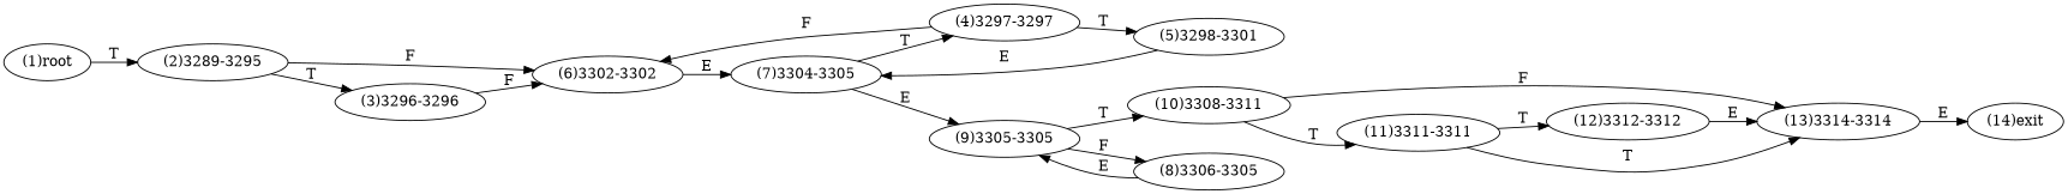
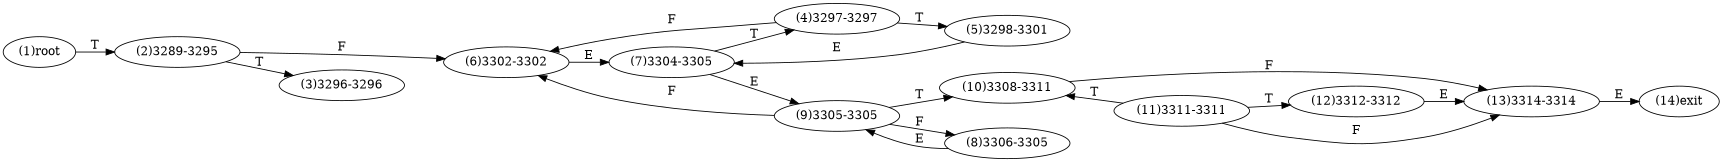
  digraph {
    rankdir=LR
    n1 [label="(1)root"]
    n2 [label="(2)3289-3295"]
    n3 [label="(3)3296-3296"]
    n4 [label="(6)3302-3302"]
    n5 [label="(7)3304-3305"]
    n6 [label="(4)3297-3297"]
    n7 [label="(5)3298-3301"]
    n8 [label="(9)3305-3305"]
    n9 [label="(8)3306-3305"]
    n10 [label="(10)3308-3311"]
    n11 [label="(11)3311-3311"]
    n12 [label="(13)3314-3314"]
    n13 [label="(12)3312-3312"]
    n14 [label="(14)exit"]
    n1 -> n2 [label=T]
    n2 -> n3 [label=T]
    n2 -> n4 [label=F]
-   n3 -> n4 [label=F]
+   n8 -> n4 [label=F]
    n4 -> n5 [label=E]
    n5 -> n6 [label=T]
    n5 -> n8 [label=E]
    n6 -> n4 [label=F]
    n6 -> n7 [label=T]
    n7 -> n5 [label=E]
    n8 -> n9 [label=F]
    n8 -> n10 [label=T]
    n9 -> n8 [label=E]
-   n10 -> n11 [label=T]
+   n11 -> n10 [label=T]
    n10 -> n12 [label=F]
-   n11 -> n12 [label=T]
+   n11 -> n12 [label=F]
    n11 -> n13 [label=T]
    n12 -> n14 [label=E]
    n13 -> n12 [label=E]
  }
